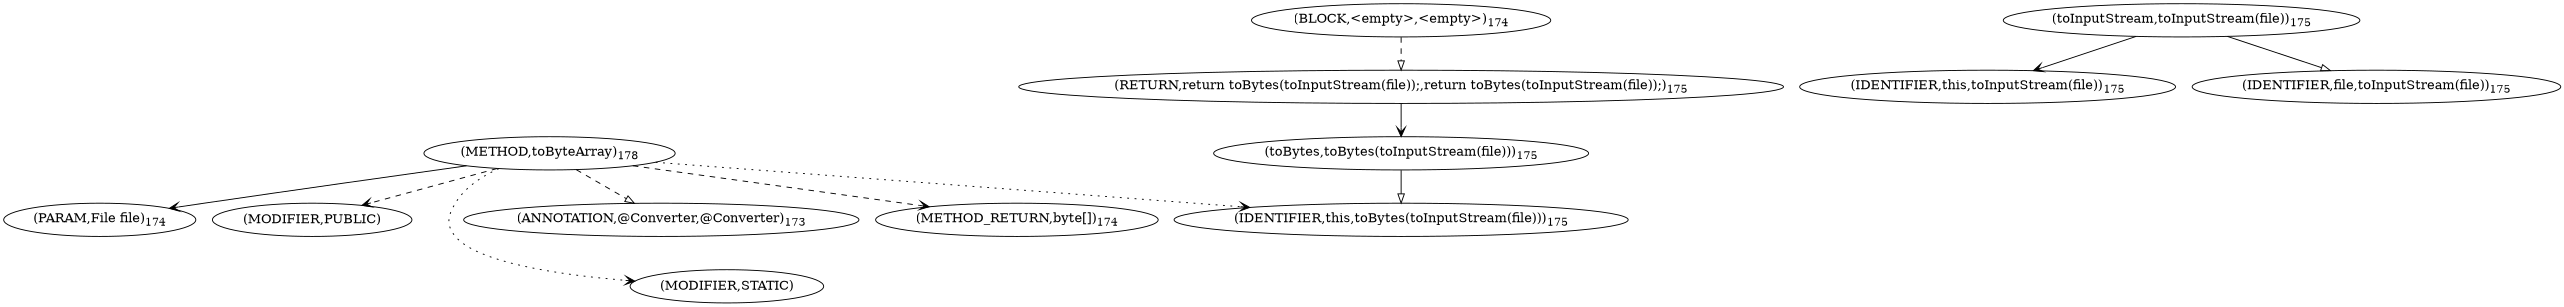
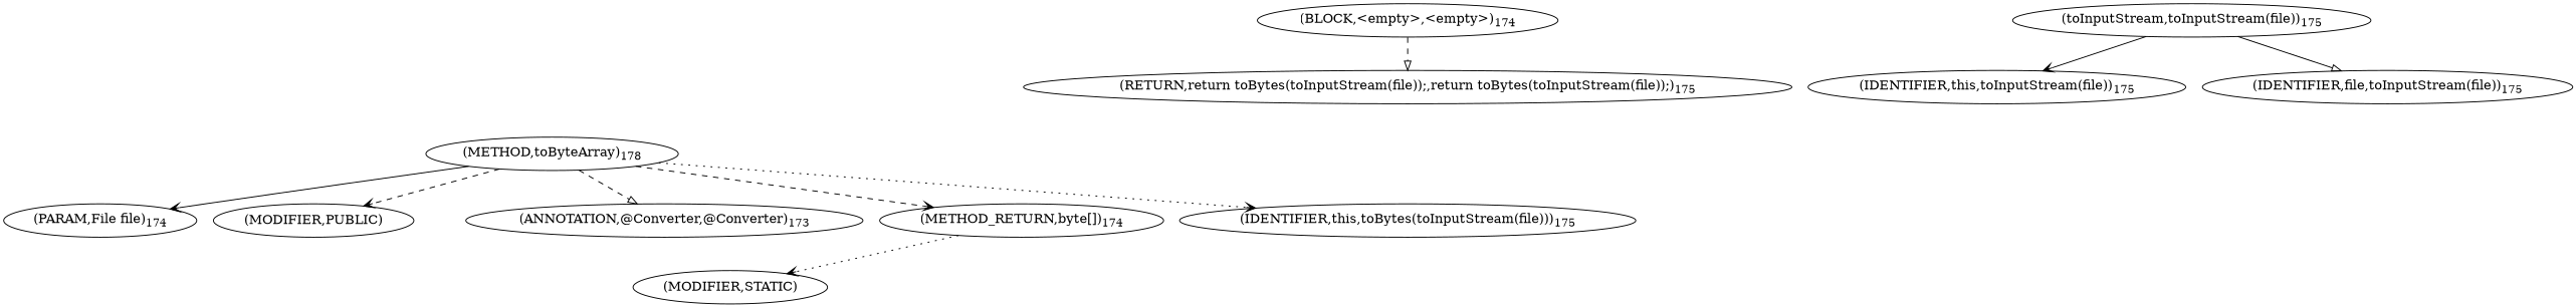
  digraph {
    edge [arrowhead=vee style=solid]
    n1 [label=<(METHOD,toByteArray)<SUB>178</SUB>>]
    n2 [label=<(PARAM,File file)<SUB>174</SUB>>]
    n3 [label=<(MODIFIER,PUBLIC)>]
    n4 [label=<(MODIFIER,STATIC)>]
    n5 [label=<(ANNOTATION,@Converter,@Converter)<SUB>173</SUB>>]
    n6 [label=<(METHOD_RETURN,byte[])<SUB>174</SUB>>]
    n7 [label=<(IDENTIFIER,this,toBytes(toInputStream(file)))<SUB>175</SUB>>]
    n8 [label=<(BLOCK,&lt;empty&gt;,&lt;empty&gt;)<SUB>174</SUB>>]
    n9 [label=<(RETURN,return toBytes(toInputStream(file));,return toBytes(toInputStream(file));)<SUB>175</SUB>>]
-   n10 [label=<(toBytes,toBytes(toInputStream(file)))<SUB>175</SUB>>]
    n11 [label=<(toInputStream,toInputStream(file))<SUB>175</SUB>>]
    n12 [label=<(IDENTIFIER,this,toInputStream(file))<SUB>175</SUB>>]
    n13 [label=<(IDENTIFIER,file,toInputStream(file))<SUB>175</SUB>>]
    n1 -> n2
    n1 -> n3 [style=dashed]
-   n1 -> n4 [style=dotted]
+   n6 -> n4 [style=dotted]
    n1 -> n5 [arrowhead=onormal style=dashed]
    n1 -> n6 [style=dashed]
    n1 -> n7 [style=dotted]
    n8 -> n9 [arrowhead=onormal style=dashed]
-   n9 -> n10
-   n10 -> n7 [arrowhead=onormal]
    n11 -> n12
    n11 -> n13 [arrowhead=onormal]
  }
